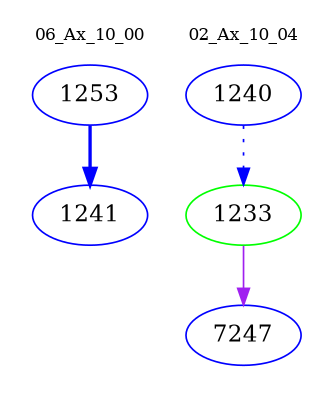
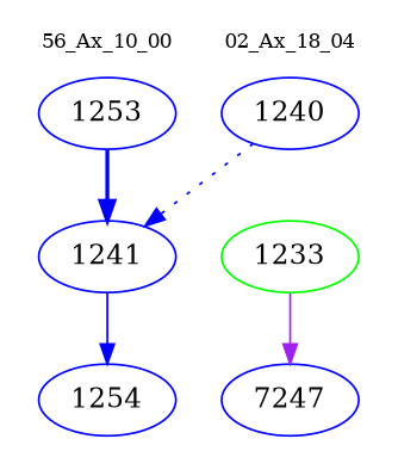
  digraph {
    node [color=blue]
    edge [color=blue style=solid]
    n1 [label=1253]
    n2 [label=1241]
+   n3 [label=1254]
    n4 [label=1240]
    n5 [color=green label=1233]
    n6 [label=7247]
    subgraph cluster_1 {
      color=white
      fontsize=10
-     label="06_Ax_10_00"
+     label="56_Ax_10_00"
      n1
      n2
+     n3
    }
    subgraph cluster_2 {
      color=white
      fontsize=10
-     label="02_Ax_10_04"
+     label="02_Ax_18_04"
      n4
      n5
      n6
    }
    n1 -> n2 [style=bold]
-   n4 -> n5 [style=dotted]
+   n2 -> n3
+   n4 -> n2 [style=dotted]
    n5 -> n6 [color=purple]
  }
